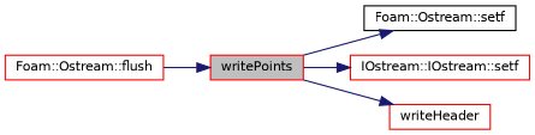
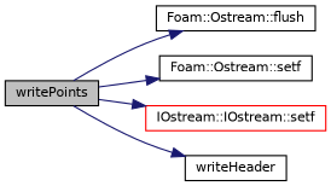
  digraph {
    rankdir=LR
    node [color=black fontname=Helvetica fontsize=10 shape=record]
    edge [color=midnightblue fontname=Helvetica fontsize=10 labelfontname=Helvetica labelfontsize=10 style=solid]
-   n1 [color=red fillcolor=grey75 fontcolor=black height=0.2 label=writePoints style=filled width=0.4]
-   n2 [color=red height=0.2 label="Foam::Ostream::flush" width=0.4]
+   n1 [fillcolor=grey75 fontcolor=black height=0.2 label=writePoints style=filled width=0.4]
+   n2 [height=0.2 label="Foam::Ostream::flush" width=0.4]
    n3 [height=0.2 label="Foam::Ostream::setf" width=0.4]
    n4 [color=red height=0.2 label="IOstream::IOstream::setf" width=0.4]
-   n5 [color=red height=0.2 label=writeHeader width=0.4]
-   n2 -> n1
+   n5 [height=0.2 label=writeHeader width=0.4]
+   n1 -> n2
    n1 -> n3
    n1 -> n4
    n1 -> n5
  }
